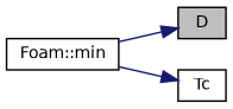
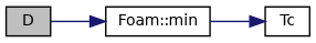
  digraph {
    rankdir=LR
    node [color=black fontname=Helvetica fontsize=10 shape=record]
    edge [color=midnightblue fontname=Helvetica fontsize=10 labelfontname=Helvetica labelfontsize=10 style=solid]
    n1 [fillcolor=grey75 fontcolor=black height=0.2 label=D style=filled width=0.4]
    n2 [height=0.2 label="Foam::min" width=0.4]
    n3 [height=0.2 label=Tc width=0.4]
-   n2 -> n1
+   n1 -> n2
    n2 -> n3
  }
